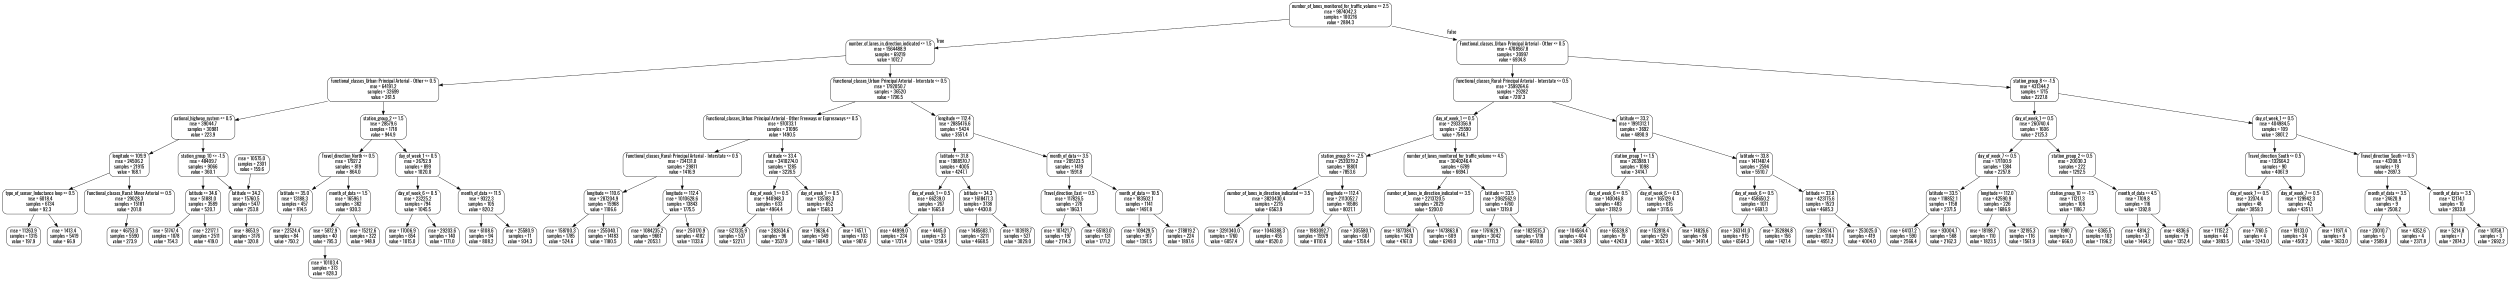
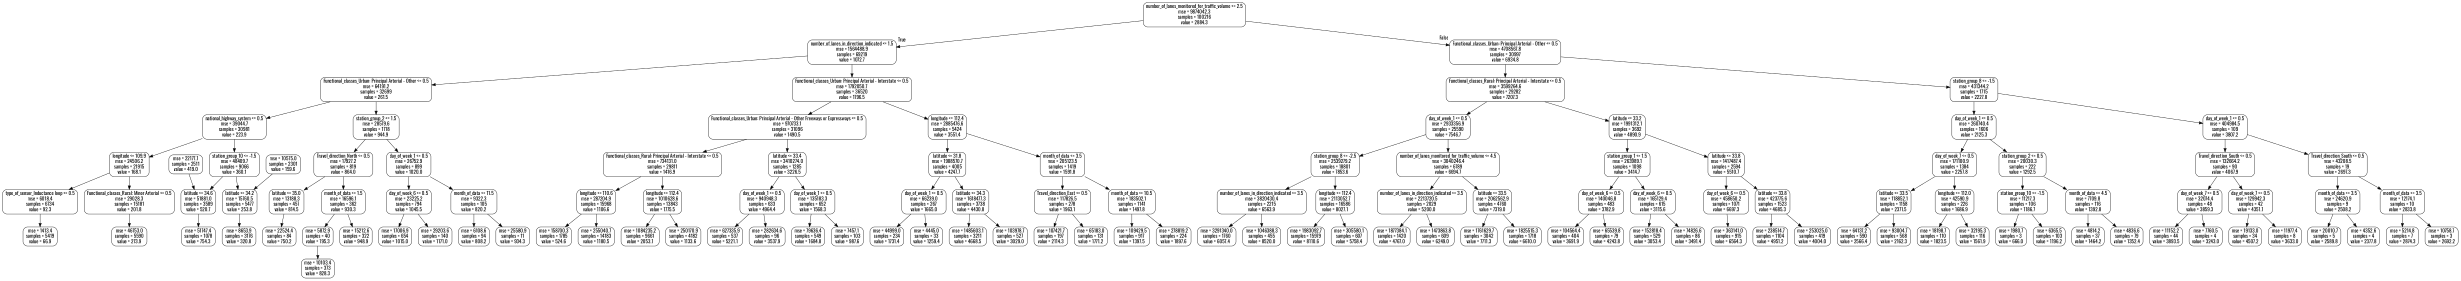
  digraph {
    fontname=Oswald
    node [color=black fontname=Oswald shape=box style=rounded]
    edge [fontname=Oswald]
    n1 [label="number_of_lanes_monitored_for_traffic_volume <= 2.5\nmse = 9874042.3\nsamples = 100216\nvalue = 2884.3"]
    n2 [label="number_of_lanes_in_direction_indicated <= 1.5\nmse = 1564488.9\nsamples = 69219\nvalue = 1072.7"]
    n3 [label="Functional_classes_Urban: Principal Arterial - Other <= 0.5\nmse = 4708567.8\nsamples = 30997\nvalue = 6934.8"]
    n4 [label="Functional_classes_Urban: Principal Arterial - Other <= 0.5\nmse = 64191.2\nsamples = 32699\nvalue = 261.5"]
    n5 [label="Functional_classes_Urban: Principal Arterial - Interstate <= 0.5\nmse = 1792050.7\nsamples = 36520\nvalue = 1796.5"]
    n6 [label="Functional_classes_Rural: Principal Arterial - Interstate <= 0.5\nmse = 3599264.6\nsamples = 29282\nvalue = 7207.3"]
    n7 [label="station_group_8 <= -1.5\nmse = 431344.2\nsamples = 1715\nvalue = 2227.8"]
    n8 [label="national_highway_system <= 0.5\nmse = 39044.7\nsamples = 30981\nvalue = 223.9"]
    n9 [label="station_group_2 <= 1.5\nmse = 28579.6\nsamples = 1718\nvalue = 944.9"]
    n10 [label="Functional_classes_Urban: Principal Arterial - Other Freeways or Expressways <= 0.5\nmse = 970733.1\nsamples = 31096\nvalue = 1490.5"]
    n11 [label="longitude <= 112.4\nmse = 2885476.6\nsamples = 5424\nvalue = 3551.4"]
    n12 [label="longitude <= 109.9\nmse = 24506.2\nsamples = 21915\nvalue = 168.1"]
    n13 [label="station_group_10 <= -1.5\nmse = 48409.7\nsamples = 9066\nvalue = 360.1"]
    n14 [label="Travel_direction_North <= 0.5\nmse = 17927.2\nsamples = 819\nvalue = 864.0"]
    n15 [label="day_of_week_1 <= 0.5\nmse = 26752.9\nsamples = 899\nvalue = 1020.0"]
    n16 [label="type_of_sensor_Inductance loop <= 0.5\nmse = 6018.4\nsamples = 6734\nvalue = 92.3"]
    n17 [label="Functional_classes_Rural: Minor Arterial <= 0.5\nmse = 29028.3\nsamples = 15181\nvalue = 201.8"]
    n18 [label="latitude <= 34.6\nmse = 51881.0\nsamples = 3589\nvalue = 520.7"]
    n19 [label="latitude <= 34.2\nmse = 15760.5\nsamples = 5477\nvalue = 253.8"]
-   n20 [label="mse = 11263.9\nsamples = 1315\nvalue = 197.9"]
    n21 [label="mse = 1413.4\nsamples = 5419\nvalue = 66.9"]
    n22 [label="mse = 46753.0\nsamples = 5590\nvalue = 273.9"]
    n23 [label="mse = 51747.4\nsamples = 1078\nvalue = 754.3"]
    n24 [label="mse = 22177.1\nsamples = 2511\nvalue = 419.0"]
    n25 [label="mse = 8653.9\nsamples = 3176\nvalue = 320.8"]
    n26 [label="mse = 10575.0\nsamples = 2301\nvalue = 159.6"]
    n27 [label="latitude <= 35.0\nmse = 13188.3\nsamples = 457\nvalue = 814.5"]
    n28 [label="month_of_data <= 1.5\nmse = 16596.1\nsamples = 362\nvalue = 930.3"]
    n29 [label="day_of_week_6 <= 0.5\nmse = 23225.2\nsamples = 794\nvalue = 1045.5"]
    n30 [label="month_of_data <= 11.5\nmse = 9322.3\nsamples = 105\nvalue = 820.2"]
    n31 [label="mse = 22524.4\nsamples = 84\nvalue = 750.2"]
    n32 [label="mse = 5872.9\nsamples = 40\nvalue = 795.3"]
    n33 [label="mse = 15212.6\nsamples = 322\nvalue = 948.9"]
    n34 [label="mse = 10103.4\nsamples = 373\nvalue = 828.3"]
    n35 [label="mse = 17006.9\nsamples = 654\nvalue = 1015.0"]
    n36 [label="mse = 29203.6\nsamples = 140\nvalue = 1171.0"]
    n37 [label="mse = 6108.6\nsamples = 94\nvalue = 808.2"]
    n38 [label="mse = 25580.9\nsamples = 11\nvalue = 934.3"]
    n39 [label="Functional_classes_Rural: Principal Arterial - Interstate <= 0.5\nmse = 734131.0\nsamples = 29811\nvalue = 1416.9"]
    n40 [label="latitude <= 33.4\nmse = 3410274.0\nsamples = 1285\nvalue = 3226.5"]
    n41 [label="latitude <= 31.8\nmse = 1988570.7\nsamples = 4005\nvalue = 4247.7"]
    n42 [label="month_of_data <= 3.5\nmse = 205123.5\nsamples = 1419\nvalue = 1591.8"]
    n43 [label="longitude <= 110.6\nmse = 287204.9\nsamples = 15968\nvalue = 1106.6"]
    n44 [label="longitude <= 112.4\nmse = 1010628.6\nsamples = 13843\nvalue = 1775.5"]
    n45 [label="day_of_week_1 <= 0.5\nmse = 940948.3\nsamples = 633\nvalue = 4964.4"]
    n46 [label="day_of_week_1 <= 0.5\nmse = 135183.3\nsamples = 652\nvalue = 1568.3"]
    n47 [label="mse = 158700.3\nsamples = 1785\nvalue = 524.6"]
    n48 [label="mse = 255040.7\nsamples = 14183\nvalue = 1180.5"]
    n49 [label="mse = 1084235.2\nsamples = 9661\nvalue = 2053.1"]
    n50 [label="mse = 250170.9\nsamples = 4182\nvalue = 1133.6"]
    n51 [label="mse = 627335.9\nsamples = 537\nvalue = 5221.1"]
    n52 [label="mse = 282634.6\nsamples = 96\nvalue = 3537.9"]
    n53 [label="mse = 79636.4\nsamples = 549\nvalue = 1684.8"]
    n54 [label="mse = 7457.1\nsamples = 103\nvalue = 987.6"]
    n55 [label="day_of_week_1 <= 0.5\nmse = 66239.0\nsamples = 267\nvalue = 1665.0"]
    n56 [label="latitude <= 34.3\nmse = 1618477.3\nsamples = 3738\nvalue = 4430.8"]
    n57 [label="Travel_direction_East <= 0.5\nmse = 117826.5\nsamples = 278\nvalue = 1963.1"]
    n58 [label="month_of_data <= 10.5\nmse = 183502.1\nsamples = 1141\nvalue = 1497.8"]
    n59 [label="mse = 44999.0\nsamples = 234\nvalue = 1731.4"]
    n60 [label="mse = 4445.0\nsamples = 33\nvalue = 1259.4"]
    n61 [label="mse = 1485603.1\nsamples = 3211\nvalue = 4668.5"]
    n62 [label="mse = 103978.7\nsamples = 527\nvalue = 3029.0"]
    n63 [label="mse = 107421.7\nsamples = 197\nvalue = 2114.3"]
    n64 [label="mse = 65183.0\nsamples = 131\nvalue = 1771.2"]
    n65 [label="mse = 109429.5\nsamples = 917\nvalue = 1397.5"]
    n66 [label="mse = 278819.2\nsamples = 224\nvalue = 1897.6"]
    n67 [label="day_of_week_1 <= 0.5\nmse = 2933356.9\nsamples = 25590\nvalue = 7546.7"]
    n68 [label="latitude <= 33.2\nmse = 1991312.1\nsamples = 3692\nvalue = 4890.9"]
    n69 [label="day_of_week_1 <= 0.5\nmse = 260740.4\nsamples = 1606\nvalue = 2125.3"]
    n70 [label="day_of_week_1 <= 0.5\nmse = 404984.5\nsamples = 109\nvalue = 3807.2"]
    n71 [label="station_group_8 <= -2.5\nmse = 2539279.2\nsamples = 18801\nvalue = 7853.6"]
    n72 [label="number_of_lanes_monitored_for_traffic_volume <= 4.5\nmse = 3040246.4\nsamples = 6789\nvalue = 6694.7"]
    n73 [label="station_group_1 <= 1.5\nmse = 263989.1\nsamples = 1098\nvalue = 3414.7"]
    n74 [label="latitude <= 33.8\nmse = 1417487.4\nsamples = 2594\nvalue = 5510.7"]
    n75 [label="number_of_lanes_in_direction_indicated <= 3.5\nmse = 3820430.4\nsamples = 2215\nvalue = 6563.9"]
    n76 [label="longitude <= 112.4\nmse = 2113052.7\nsamples = 16586\nvalue = 8027.1"]
    n77 [label="number_of_lanes_in_direction_indicated <= 3.5\nmse = 2213720.5\nsamples = 2029\nvalue = 5200.0"]
    n78 [label="latitude <= 33.5\nmse = 2062562.9\nsamples = 4760\nvalue = 7319.0"]
    n79 [label="mse = 3291340.0\nsamples = 1760\nvalue = 6057.4"]
    n80 [label="mse = 1046388.3\nsamples = 455\nvalue = 8520.0"]
    n81 [label="mse = 1983092.7\nsamples = 15979\nvalue = 8110.6"]
    n82 [label="mse = 305580.1\nsamples = 607\nvalue = 5758.4"]
    n83 [label="mse = 1877384.1\nsamples = 1420\nvalue = 4767.0"]
    n84 [label="mse = 1473863.8\nsamples = 609\nvalue = 6249.0"]
    n85 [label="mse = 1761629.7\nsamples = 3042\nvalue = 7711.3"]
    n86 [label="mse = 1825515.3\nsamples = 1718\nvalue = 6610.0"]
    n87 [label="day_of_week_6 <= 0.5\nmse = 140046.8\nsamples = 483\nvalue = 3782.9"]
    n88 [label="day_of_week_6 <= 0.5\nmse = 165129.4\nsamples = 615\nvalue = 3115.6"]
    n89 [label="day_of_week_6 <= 0.5\nmse = 458650.2\nsamples = 1071\nvalue = 6697.3"]
    n90 [label="latitude <= 33.8\nmse = 423775.6\nsamples = 1523\nvalue = 4685.3"]
    n91 [label="mse = 104564.4\nsamples = 404\nvalue = 3691.9"]
    n92 [label="mse = 65539.8\nsamples = 79\nvalue = 4243.8"]
    n93 [label="mse = 152818.4\nsamples = 529\nvalue = 3053.4"]
    n94 [label="mse = 74826.6\nsamples = 86\nvalue = 3491.4"]
    n95 [label="mse = 363141.0\nsamples = 915\nvalue = 6564.3"]
-   n96 [label="mse = 352884.8\nsamples = 156\nvalue = 7427.4"]
    n97 [label="mse = 238514.7\nsamples = 1104\nvalue = 4951.2"]
    n98 [label="mse = 253025.0\nsamples = 419\nvalue = 4004.0"]
    n99 [label="day_of_week_7 <= 0.5\nmse = 171100.9\nsamples = 1384\nvalue = 2257.8"]
    n100 [label="station_group_2 <= 0.5\nmse = 20030.3\nsamples = 222\nvalue = 1292.5"]
    n101 [label="Travel_direction_South <= 0.5\nmse = 132664.2\nsamples = 90\nvalue = 4067.9"]
    n102 [label="Travel_direction_South <= 0.5\nmse = 43208.5\nsamples = 19\nvalue = 2697.3"]
    n103 [label="latitude <= 33.5\nmse = 118852.1\nsamples = 1158\nvalue = 2371.5"]
    n104 [label="longitude <= 112.0\nmse = 42590.9\nsamples = 226\nvalue = 1686.9"]
    n105 [label="station_group_10 <= -1.5\nmse = 11217.3\nsamples = 106\nvalue = 1186.7"]
    n106 [label="month_of_data <= 4.5\nmse = 7709.8\nsamples = 116\nvalue = 1392.8"]
    n107 [label="mse = 64137.2\nsamples = 590\nvalue = 2566.4"]
    n108 [label="mse = 93004.7\nsamples = 568\nvalue = 2162.3"]
    n109 [label="mse = 18198.7\nsamples = 110\nvalue = 1823.5"]
    n110 [label="mse = 32195.3\nsamples = 116\nvalue = 1561.9"]
    n111 [label="mse = 1980.7\nsamples = 3\nvalue = 666.0"]
    n112 [label="mse = 6365.5\nsamples = 103\nvalue = 1196.2"]
    n113 [label="mse = 4814.2\nsamples = 37\nvalue = 1464.2"]
    n114 [label="mse = 4836.6\nsamples = 79\nvalue = 1352.4"]
    n115 [label="day_of_week_7 <= 0.5\nmse = 32074.4\nsamples = 48\nvalue = 3859.3"]
    n116 [label="day_of_week_7 <= 0.5\nmse = 129942.3\nsamples = 42\nvalue = 4351.1"]
    n117 [label="month_of_data <= 3.5\nmse = 24620.9\nsamples = 9\nvalue = 2508.2"]
    n118 [label="month_of_data <= 3.5\nmse = 12174.1\nsamples = 10\nvalue = 2833.8"]
    n119 [label="mse = 11152.2\nsamples = 44\nvalue = 3893.5"]
    n120 [label="mse = 7760.5\nsamples = 4\nvalue = 3243.0"]
    n121 [label="mse = 19133.0\nsamples = 34\nvalue = 4507.2"]
    n122 [label="mse = 11977.4\nsamples = 8\nvalue = 3633.0"]
    n123 [label="mse = 20010.7\nsamples = 5\nvalue = 2589.8"]
    n124 [label="mse = 4352.6\nsamples = 4\nvalue = 2377.8"]
    n125 [label="mse = 5214.8\nsamples = 7\nvalue = 2874.3"]
    n126 [label="mse = 10758.7\nsamples = 3\nvalue = 2692.2"]
    n1 -> n2 [headlabel=True labelangle=45 labeldistance=2.5]
    n1 -> n3 [headlabel=False labelangle=-45 labeldistance=2.5]
    n2 -> n4
    n2 -> n5
    n3 -> n6
    n3 -> n7
    n4 -> n8
    n4 -> n9
    n5 -> n10
    n5 -> n11
    n6 -> n67
    n6 -> n68
    n7 -> n69
    n7 -> n70
    n8 -> n12
    n8 -> n13
    n9 -> n14
    n9 -> n15
    n10 -> n39
    n10 -> n40
    n11 -> n41
    n11 -> n42
    n12 -> n16
    n12 -> n17
    n13 -> n18
    n13 -> n19
    n14 -> n27
    n14 -> n28
    n15 -> n29
    n15 -> n30
-   n16 -> n20
    n16 -> n21
    n17 -> n22
    n18 -> n23
-   n18 -> n24
+   n24 -> n18
    n19 -> n25
    n26 -> n19
    n27 -> n31
    n28 -> n32
    n28 -> n33
    n29 -> n35
    n29 -> n36
    n30 -> n37
    n30 -> n38
    n32 -> n34
    n39 -> n43
    n39 -> n44
    n40 -> n45
    n40 -> n46
    n41 -> n55
    n41 -> n56
    n42 -> n57
    n42 -> n58
    n43 -> n47
    n43 -> n48
    n44 -> n49
    n44 -> n50
    n45 -> n51
    n45 -> n52
    n46 -> n53
    n46 -> n54
    n55 -> n59
    n55 -> n60
    n56 -> n61
    n56 -> n62
    n57 -> n63
    n57 -> n64
    n58 -> n65
    n58 -> n66
    n67 -> n71
    n67 -> n72
    n68 -> n73
    n68 -> n74
    n69 -> n99
    n69 -> n100
    n70 -> n101
    n70 -> n102
    n71 -> n75
    n71 -> n76
    n72 -> n77
    n72 -> n78
    n73 -> n87
    n73 -> n88
    n74 -> n89
    n74 -> n90
    n75 -> n79
    n75 -> n80
    n76 -> n81
    n76 -> n82
    n77 -> n83
    n77 -> n84
    n78 -> n85
    n78 -> n86
    n87 -> n91
    n87 -> n92
    n88 -> n93
    n88 -> n94
    n89 -> n95
-   n89 -> n96
    n90 -> n97
    n90 -> n98
    n99 -> n103
    n99 -> n104
    n100 -> n105
    n100 -> n106
    n101 -> n115
    n101 -> n116
    n102 -> n117
    n102 -> n118
    n103 -> n107
    n103 -> n108
    n104 -> n109
    n104 -> n110
    n105 -> n111
    n105 -> n112
    n106 -> n113
    n106 -> n114
    n115 -> n119
    n115 -> n120
    n116 -> n121
    n116 -> n122
    n117 -> n123
    n117 -> n124
    n118 -> n125
    n118 -> n126
  }
